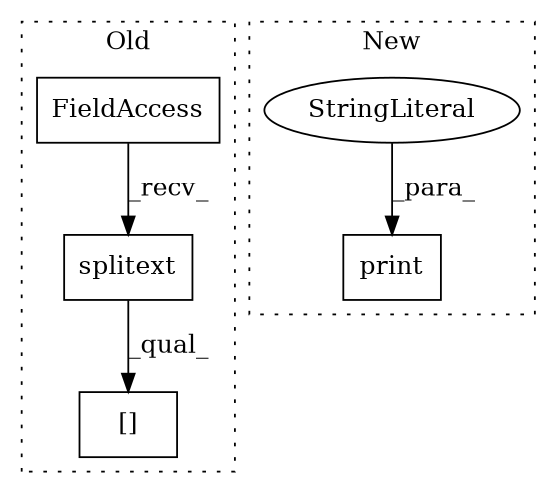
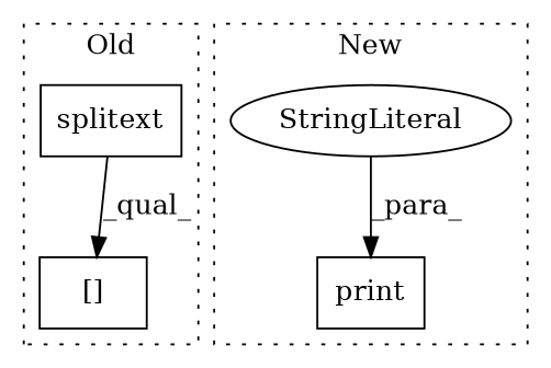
  digraph {
    node [a=32 shape=box]
    n1 [l="9,1" label=splitext s="288,315"]
-   n2 [a=22 l=7 label=FieldAccess s=280]
    n3 [a=2 l="37,1" label="[]" s="280,318"]
    n4 [l="6,1" label=print s="952,1006"]
    n5 [a=45 l=23 label=StringLiteral s=958 shape=ellipse]
    subgraph cluster_1 {
      label=Old
      style=dotted
      n1
-     n2
      n3
    }
    subgraph cluster_2 {
      label=New
      style=dotted
      n4
      n5
    }
    n1 -> n3 [label=_qual_]
-   n2 -> n1 [label=_recv_]
    n5 -> n4 [label=_para_]
  }
